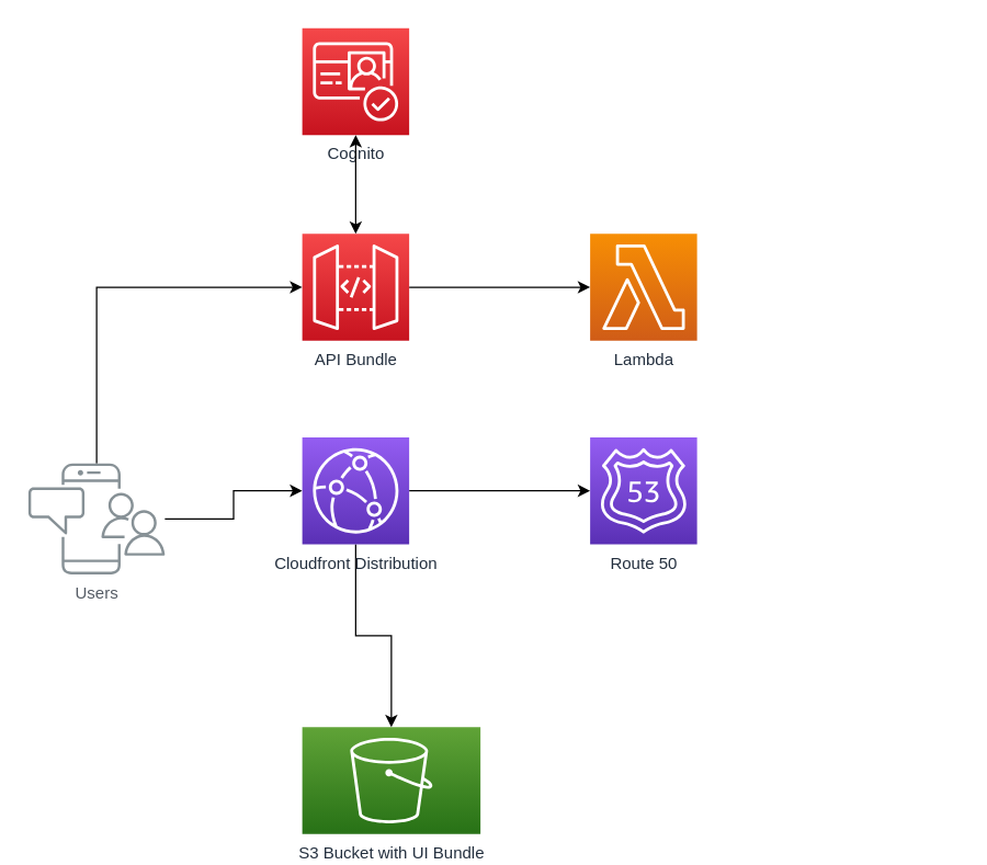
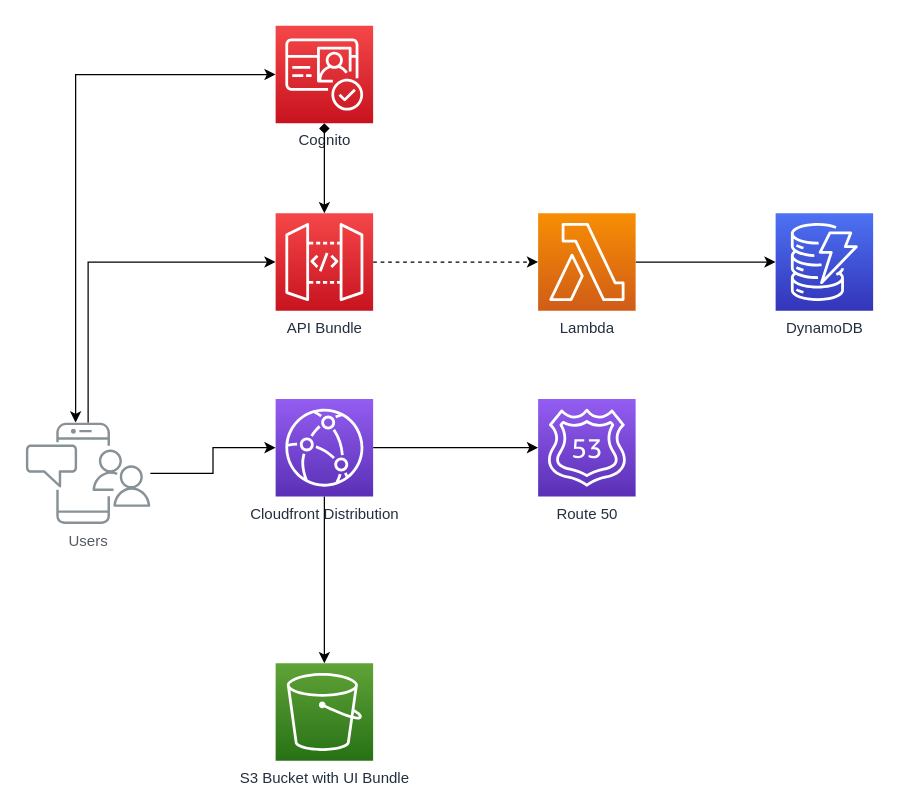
  <mxCell id="0" />
  <mxCell id="1" parent="0" />
  <mxCell id="2" style="edgeStyle=orthogonalEdgeStyle;rounded=0;orthogonalLoop=1;jettySize=auto;html=1;" edge="1" parent="1" source="5" target="9"><mxGeometry relative="1" as="geometry" /></mxCell>
+ <mxCell id="3" style="edgeStyle=orthogonalEdgeStyle;rounded=0;orthogonalLoop=1;jettySize=auto;html=1;entryX=0;entryY=0.5;entryDx=0;entryDy=0;entryPerimeter=0;startArrow=classic;startFill=1;" edge="1" parent="1" source="5" target="10"><mxGeometry relative="1" as="geometry"><Array as="points"><mxPoint x="60" y="59" /></Array></mxGeometry></mxCell>
  <mxCell id="4" style="edgeStyle=orthogonalEdgeStyle;rounded=0;orthogonalLoop=1;jettySize=auto;html=1;startArrow=none;startFill=0;" edge="1" parent="1" source="5" target="15"><mxGeometry relative="1" as="geometry"><Array as="points"><mxPoint x="70" y="209" /></Array></mxGeometry></mxCell>
  <mxCell id="5" value="Users" style="outlineConnect=0;gradientColor=none;fontColor=#545B64;strokeColor=none;fillColor=#879196;dashed=0;verticalLabelPosition=bottom;verticalAlign=top;align=center;html=1;fontSize=12;fontStyle=0;aspect=fixed;shape=mxgraph.aws4.illustration_notification;pointerEvents=1;labelBackgroundColor=#ffffff;" vertex="1" parent="1"><mxGeometry x="20" y="337.5" width="100" height="81" as="geometry" /></mxCell>
  <mxCell id="6" value="Route 50" style="points=[[0,0,0],[0.25,0,0],[0.5,0,0],[0.75,0,0],[1,0,0],[0,1,0],[0.25,1,0],[0.5,1,0],[0.75,1,0],[1,1,0],[0,0.25,0],[0,0.5,0],[0,0.75,0],[1,0.25,0],[1,0.5,0],[1,0.75,0]];outlineConnect=0;fontColor=#232F3E;gradientColor=#945DF2;gradientDirection=north;fillColor=#5A30B5;strokeColor=#ffffff;dashed=0;verticalLabelPosition=bottom;verticalAlign=top;align=center;html=1;fontSize=12;fontStyle=0;aspect=fixed;shape=mxgraph.aws4.resourceIcon;resIcon=mxgraph.aws4.route_53;" vertex="1" parent="1"><mxGeometry x="430" y="318.5" width="78" height="78" as="geometry" /></mxCell>
  <mxCell id="7" style="edgeStyle=orthogonalEdgeStyle;rounded=0;orthogonalLoop=1;jettySize=auto;html=1;" edge="1" parent="1" source="9" target="17"><mxGeometry relative="1" as="geometry" /></mxCell>
  <mxCell id="8" style="edgeStyle=orthogonalEdgeStyle;rounded=0;orthogonalLoop=1;jettySize=auto;html=1;startArrow=none;startFill=0;" edge="1" parent="1" source="9" target="6"><mxGeometry relative="1" as="geometry" /></mxCell>
  <mxCell id="9" value="Cloudfront Distribution" style="points=[[0,0,0],[0.25,0,0],[0.5,0,0],[0.75,0,0],[1,0,0],[0,1,0],[0.25,1,0],[0.5,1,0],[0.75,1,0],[1,1,0],[0,0.25,0],[0,0.5,0],[0,0.75,0],[1,0.25,0],[1,0.5,0],[1,0.75,0]];outlineConnect=0;fontColor=#232F3E;gradientColor=#945DF2;gradientDirection=north;fillColor=#5A30B5;strokeColor=#ffffff;dashed=0;verticalLabelPosition=bottom;verticalAlign=top;align=center;html=1;fontSize=12;fontStyle=0;aspect=fixed;shape=mxgraph.aws4.resourceIcon;resIcon=mxgraph.aws4.cloudfront;" vertex="1" parent="1"><mxGeometry x="220" y="318.5" width="78" height="78" as="geometry" /></mxCell>
  <mxCell id="10" value="Cognito" style="points=[[0,0,0],[0.25,0,0],[0.5,0,0],[0.75,0,0],[1,0,0],[0,1,0],[0.25,1,0],[0.5,1,0],[0.75,1,0],[1,1,0],[0,0.25,0],[0,0.5,0],[0,0.75,0],[1,0.25,0],[1,0.5,0],[1,0.75,0]];outlineConnect=0;fontColor=#232F3E;gradientColor=#F54749;gradientDirection=north;fillColor=#C7131F;strokeColor=#ffffff;dashed=0;verticalLabelPosition=bottom;verticalAlign=top;align=center;html=1;fontSize=12;fontStyle=0;aspect=fixed;shape=mxgraph.aws4.resourceIcon;resIcon=mxgraph.aws4.cognito;" vertex="1" parent="1"><mxGeometry x="220" y="20" width="78" height="78" as="geometry" /></mxCell>
+ <mxCell id="11" style="edgeStyle=orthogonalEdgeStyle;rounded=0;orthogonalLoop=1;jettySize=auto;html=1;entryX=0;entryY=0.5;entryDx=0;entryDy=0;entryPerimeter=0;startArrow=none;startFill=0;" edge="1" parent="1" source="12" target="16"><mxGeometry relative="1" as="geometry" /></mxCell>
  <mxCell id="12" value="Lambda" style="points=[[0,0,0],[0.25,0,0],[0.5,0,0],[0.75,0,0],[1,0,0],[0,1,0],[0.25,1,0],[0.5,1,0],[0.75,1,0],[1,1,0],[0,0.25,0],[0,0.5,0],[0,0.75,0],[1,0.25,0],[1,0.5,0],[1,0.75,0]];outlineConnect=0;fontColor=#232F3E;gradientColor=#F78E04;gradientDirection=north;fillColor=#D05C17;strokeColor=#ffffff;dashed=0;verticalLabelPosition=bottom;verticalAlign=top;align=center;html=1;fontSize=12;fontStyle=0;aspect=fixed;shape=mxgraph.aws4.resourceIcon;resIcon=mxgraph.aws4.lambda;" vertex="1" parent="1"><mxGeometry x="430" y="170" width="78" height="78" as="geometry" /></mxCell>
- <mxCell id="13" style="edgeStyle=orthogonalEdgeStyle;rounded=0;orthogonalLoop=1;jettySize=auto;html=1;entryX=0.5;entryY=1;entryDx=0;entryDy=0;entryPerimeter=0;startArrow=classic;startFill=1;" edge="1" parent="1" source="15" target="10"><mxGeometry relative="1" as="geometry" /></mxCell>
- <mxCell id="14" style="edgeStyle=orthogonalEdgeStyle;rounded=0;orthogonalLoop=1;jettySize=auto;html=1;entryX=0;entryY=0.5;entryDx=0;entryDy=0;entryPerimeter=0;startArrow=none;startFill=0;" edge="1" parent="1" source="15" target="12"><mxGeometry relative="1" as="geometry" /></mxCell>
+ <mxCell id="13" style="edgeStyle=orthogonalEdgeStyle;rounded=0;orthogonalLoop=1;jettySize=auto;html=1;entryX=0.5;entryY=1;entryDx=0;entryDy=0;entryPerimeter=0;startArrow=classic;startFill=1;endArrow=diamond;" edge="1" parent="1" source="15" target="10"><mxGeometry relative="1" as="geometry" /></mxCell>
+ <mxCell id="14" style="edgeStyle=orthogonalEdgeStyle;rounded=0;orthogonalLoop=1;jettySize=auto;html=1;entryX=0;entryY=0.5;entryDx=0;entryDy=0;entryPerimeter=0;startArrow=none;startFill=0;dashed=1;" edge="1" parent="1" source="15" target="12"><mxGeometry relative="1" as="geometry" /></mxCell>
  <mxCell id="15" value="API Bundle" style="points=[[0,0,0],[0.25,0,0],[0.5,0,0],[0.75,0,0],[1,0,0],[0,1,0],[0.25,1,0],[0.5,1,0],[0.75,1,0],[1,1,0],[0,0.25,0],[0,0.5,0],[0,0.75,0],[1,0.25,0],[1,0.5,0],[1,0.75,0]];outlineConnect=0;fontColor=#232F3E;gradientColor=#F54749;gradientDirection=north;fillColor=#C7131F;strokeColor=#ffffff;dashed=0;verticalLabelPosition=bottom;verticalAlign=top;align=center;html=1;fontSize=12;fontStyle=0;aspect=fixed;shape=mxgraph.aws4.resourceIcon;resIcon=mxgraph.aws4.api_gateway;" vertex="1" parent="1"><mxGeometry x="220" y="170" width="78" height="78" as="geometry" /></mxCell>
- <mxCell id="17" value="S3 Bucket with UI Bundle" style="points=[[0,0,0],[0.25,0,0],[0.5,0,0],[0.75,0,0],[1,0,0],[0,1,0],[0.25,1,0],[0.5,1,0],[0.75,1,0],[1,1,0],[0,0.25,0],[0,0.5,0],[0,0.75,0],[1,0.25,0],[1,0.5,0],[1,0.75,0]];outlineConnect=0;fontColor=#232F3E;gradientColor=#60A337;gradientDirection=north;fillColor=#277116;strokeColor=#ffffff;dashed=0;verticalLabelPosition=bottom;verticalAlign=top;align=center;html=1;fontSize=12;fontStyle=0;aspect=fixed;shape=mxgraph.aws4.resourceIcon;resIcon=mxgraph.aws4.s3;" vertex="1" parent="1"><mxGeometry x="220" y="530" width="130" height="78" as="geometry" /></mxCell>
+ <mxCell id="16" value="DynamoDB" style="points=[[0,0,0],[0.25,0,0],[0.5,0,0],[0.75,0,0],[1,0,0],[0,1,0],[0.25,1,0],[0.5,1,0],[0.75,1,0],[1,1,0],[0,0.25,0],[0,0.5,0],[0,0.75,0],[1,0.25,0],[1,0.5,0],[1,0.75,0]];outlineConnect=0;fontColor=#232F3E;gradientColor=#4D72F3;gradientDirection=north;fillColor=#3334B9;strokeColor=#ffffff;dashed=0;verticalLabelPosition=bottom;verticalAlign=top;align=center;html=1;fontSize=12;fontStyle=0;aspect=fixed;shape=mxgraph.aws4.resourceIcon;resIcon=mxgraph.aws4.dynamodb;" vertex="1" parent="1"><mxGeometry x="620" y="170" width="78" height="78" as="geometry" /></mxCell>
+ <mxCell id="17" value="S3 Bucket with UI Bundle" style="points=[[0,0,0],[0.25,0,0],[0.5,0,0],[0.75,0,0],[1,0,0],[0,1,0],[0.25,1,0],[0.5,1,0],[0.75,1,0],[1,1,0],[0,0.25,0],[0,0.5,0],[0,0.75,0],[1,0.25,0],[1,0.5,0],[1,0.75,0]];outlineConnect=0;fontColor=#232F3E;gradientColor=#60A337;gradientDirection=north;fillColor=#277116;strokeColor=#ffffff;dashed=0;verticalLabelPosition=bottom;verticalAlign=top;align=center;html=1;fontSize=12;fontStyle=0;aspect=fixed;shape=mxgraph.aws4.resourceIcon;resIcon=mxgraph.aws4.s3;" vertex="1" parent="1"><mxGeometry x="220" y="530" width="78" height="78" as="geometry" /></mxCell>
